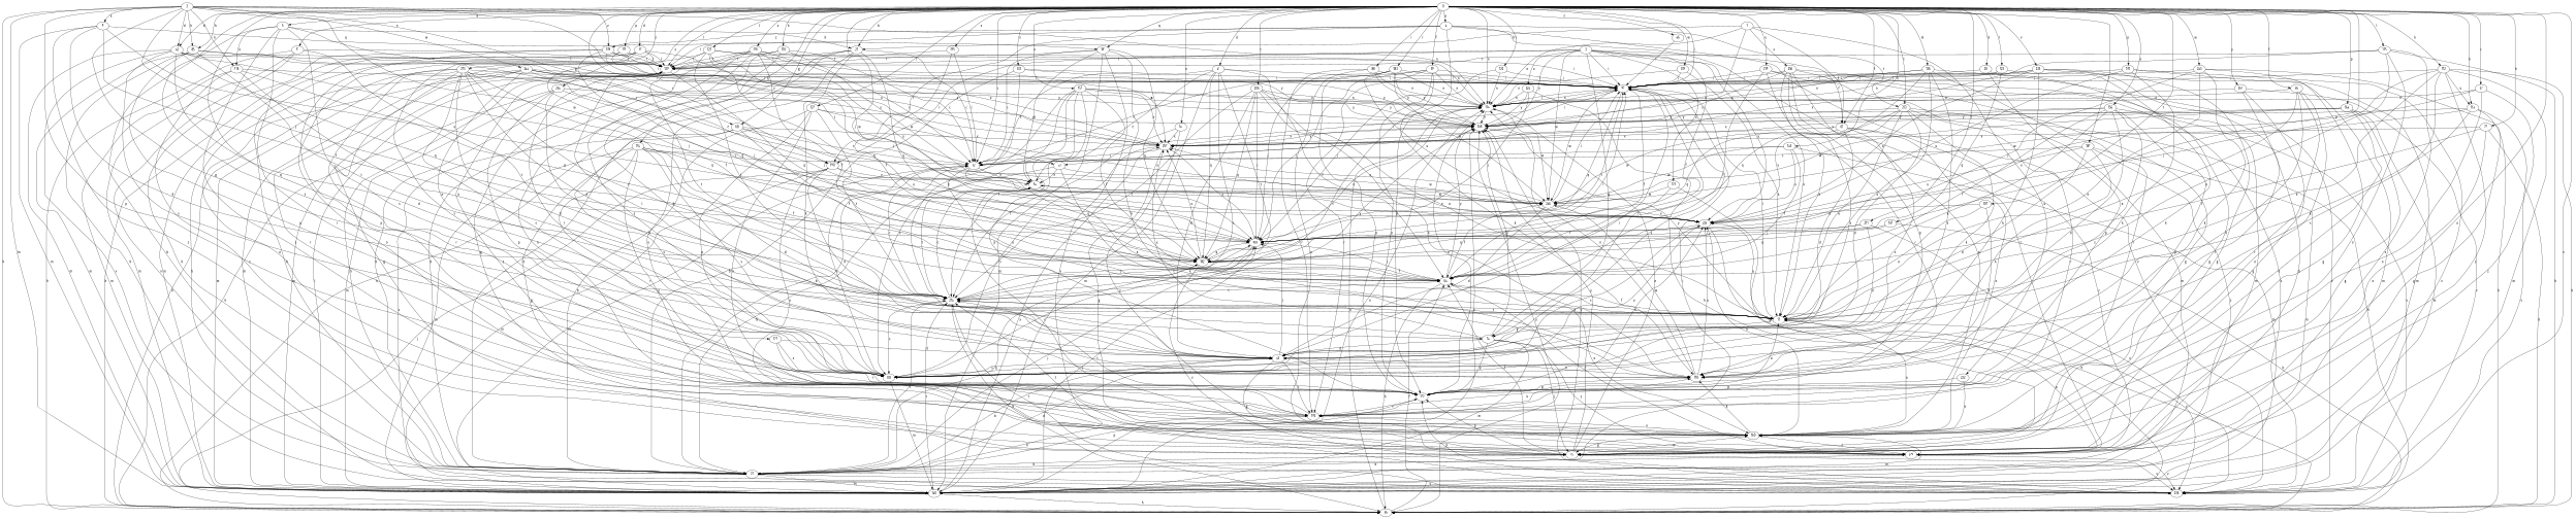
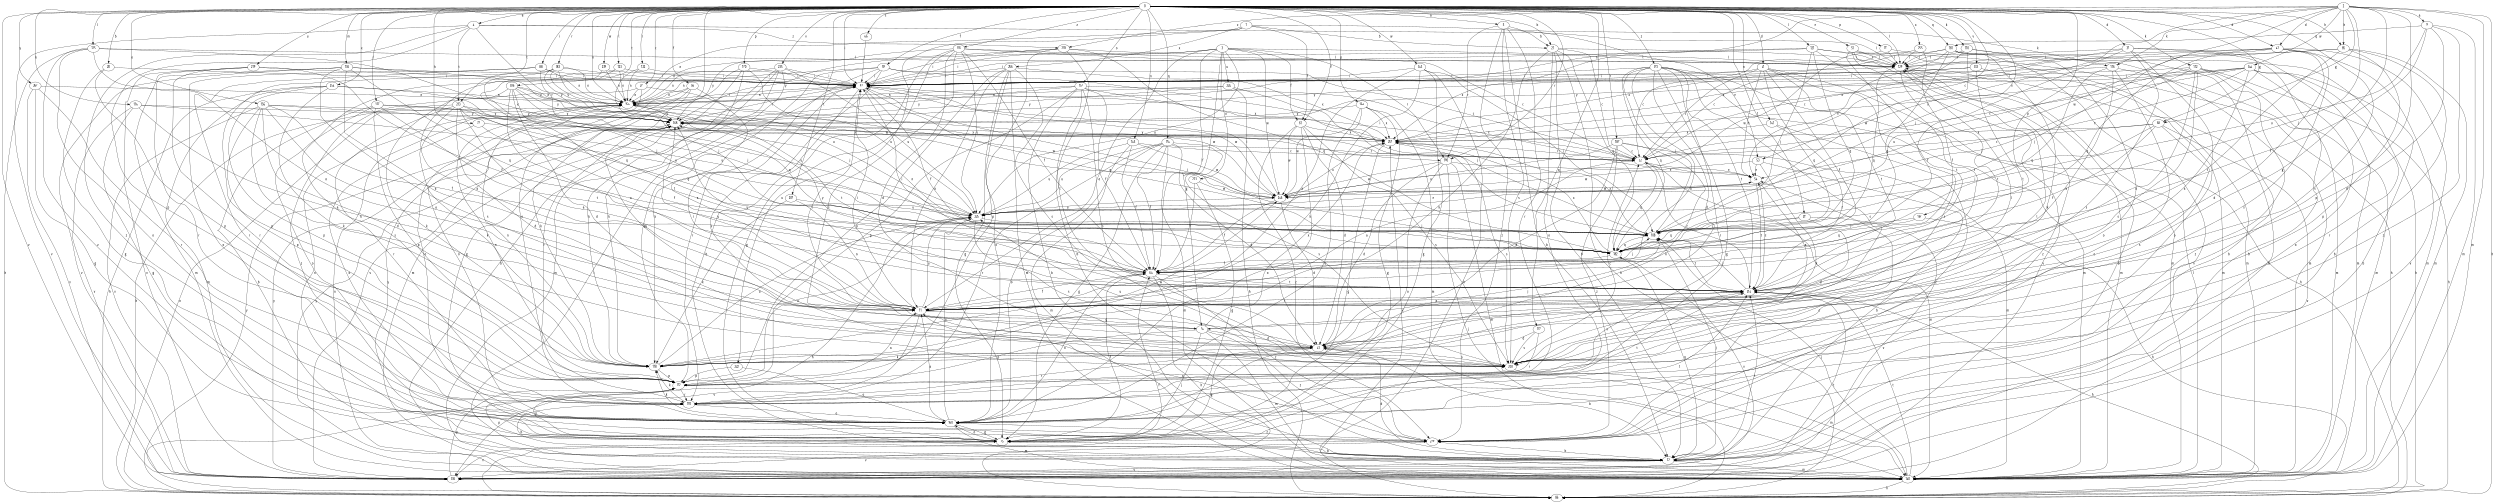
  strict digraph {
    fontname="Fira Sans"
    node [fontname="Fira Sans"]
    edge [fontname="Fira Sans"]
    0
    4
    5
    20
    21
    27
    32
    37
    41
    42
    46
    51
    56
    59
    61
    68
    77
    85
    88
    97
    108
    110
    112
    114
    121
    122
    123
    125
    127
    129
    136
    141
    145
    n34 [label=154]
    156
    157
    160
    164
    167
    170
    171
    174
    177
    181
    183
    187
    190
    203
    206
    207
    211
    213
    219
    233
    235
    236
    239
    243
    254
    255
    267
    273
    276
    172
    278
    279
    116
    22
    192
    75
    86
    118
    182
    246
    140
    11
    54
    64
    257
    214
    43
    268
    225
    1
    53
    222
    256
    2
    9
    74
    244
    3
    223
    224
    0 -> 4 [label=a]
    0 -> 5 [label=a]
    0 -> 20 [label=b]
    0 -> 21 [label=b]
    0 -> 27 [label=c]
    0 -> 32 [label=c]
    0 -> 37 [label=d]
    0 -> 41 [label=d]
    0 -> 42 [label=d]
    0 -> 46 [label=e]
    0 -> 51 [label=e]
    0 -> 56 [label=f]
    0 -> 59 [label=f]
    0 -> 61 [label=f]
    0 -> 68 [label=g]
    0 -> 77 [label=h]
    0 -> 85 [label=h]
    0 -> 88 [label=i]
    0 -> 97 [label=i]
    0 -> 108 [label=j]
    0 -> 110 [label=k]
    0 -> 112 [label=k]
    0 -> 114 [label=k]
    0 -> 121 [label=l]
    0 -> 122 [label=l]
    0 -> 123 [label=l]
    0 -> 125 [label=l]
    0 -> 127 [label=l]
    0 -> 129 [label=l]
    0 -> 136 [label=m]
    0 -> 141 [label=n]
    0 -> 145 [label=n]
    0 -> n34 [label=n]
    0 -> 156 [label=o]
    0 -> 157 [label=o]
    0 -> 160 [label=o]
    0 -> 164 [label=p]
    0 -> 167 [label=p]
    0 -> 170 [label=p]
    0 -> 171 [label=p]
    0 -> 174 [label=q]
    0 -> 177 [label=q]
    0 -> 181 [label=q]
    0 -> 183 [label=r]
    0 -> 187 [label=r]
    0 -> 190 [label=r]
    0 -> 203 [label=s]
    0 -> 206 [label=t]
    0 -> 207 [label=t]
    0 -> 211 [label=t]
    0 -> 213 [label=t]
    0 -> 219 [label=u]
    0 -> 233 [label=v]
    0 -> 235 [label=v]
    0 -> 236 [label=v]
    0 -> 239 [label=w]
    0 -> 243 [label=w]
    0 -> 254 [label=x]
    0 -> 255 [label=x]
    0 -> 267 [label=y]
    0 -> 273 [label=z]
    0 -> 276 [label=z]
    4 -> 129 [label=l]
    4 -> 190 [label=r]
    4 -> 213 [label=t]
    4 -> 236 [label=v]
    4 -> 172 [label=p]
    4 -> 278 [label=z]
    4 -> 279 [label=z]
    5 -> 21 [label=b]
    5 -> 190 [label=r]
    5 -> 203 [label=s]
    5 -> 279 [label=z]
    5 -> 116 [label=k]
    5 -> 22 [label=b]
    5 -> 192 [label=r]
    20 -> 97 [label=i]
    20 -> 172 [label=p]
    20 -> 75 [label=g]
    21 -> 32 [label=c]
    21 -> 129 [label=l]
    21 -> 160 [label=o]
    21 -> 22 [label=b]
    21 -> 86 [label=h]
    21 -> 118 [label=k]
    21 -> 182 [label=q]
    27 -> n34 [label=n]
    27 -> 160 [label=o]
    27 -> 279 [label=z]
    27 -> 246 [label=w]
    32 -> 97 [label=i]
    32 -> 182 [label=q]
    32 -> 140 [label=m]
    32 -> 11 [label=a]
    32 -> 54 [label=e]
    37 -> 129 [label=l]
    37 -> 160 [label=o]
    37 -> 203 [label=s]
    37 -> 22 [label=b]
    37 -> 140 [label=m]
    37 -> 64 [label=f]
    37 -> 257 [label=x]
    41 -> 32 [label=c]
    41 -> 97 [label=i]
    41 -> 203 [label=s]
    41 -> 182 [label=q]
    41 -> 140 [label=m]
    41 -> 54 [label=e]
    41 -> 64 [label=f]
    41 -> 214 [label=t]
    42 -> 108 [label=j]
    42 -> 129 [label=l]
    42 -> 203 [label=s]
    42 -> 236 [label=v]
    42 -> 182 [label=q]
    42 -> 140 [label=m]
    42 -> 257 [label=x]
    42 -> 43 [label=d]
    46 -> 97 [label=i]
    51 -> 129 [label=l]
    51 -> 236 [label=v]
    51 -> 86 [label=h]
    51 -> 140 [label=m]
    51 -> 214 [label=t]
    56 -> n34 [label=n]
    56 -> 160 [label=o]
    56 -> 192 [label=r]
    56 -> 118 [label=k]
    56 -> 11 [label=a]
    59 -> 32 [label=c]
    59 -> 97 [label=i]
    59 -> 108 [label=j]
    59 -> n34 [label=n]
    59 -> 172 [label=p]
    59 -> 192 [label=r]
    59 -> 118 [label=k]
    61 -> 160 [label=o]
    61 -> 203 [label=s]
    61 -> 279 [label=z]
    61 -> 246 [label=w]
    61 -> 257 [label=x]
    61 -> 43 [label=d]
    68 -> 32 [label=c]
    68 -> 108 [label=j]
    68 -> 203 [label=s]
    68 -> 236 [label=v]
    68 -> 64 [label=f]
    68 -> 257 [label=x]
    77 -> 160 [label=o]
-   77 -> 86 [label=h]
    77 -> 64 [label=f]
    77 -> 257 [label=x]
    85 -> 129 [label=l]
    85 -> 172 [label=p]
    85 -> 22 [label=b]
    85 -> 140 [label=m]
    85 -> 257 [label=x]
    85 -> 214 [label=t]
    88 -> 97 [label=i]
    88 -> n34 [label=n]
    88 -> 160 [label=o]
    88 -> 192 [label=r]
    88 -> 268 [label=y]
    97 -> n34 [label=n]
    97 -> 203 [label=s]
    97 -> 182 [label=q]
    97 -> 246 [label=w]
    97 -> 64 [label=f]
    108 -> 182 [label=q]
    108 -> 257 [label=x]
    108 -> 214 [label=t]
    110 -> 32 [label=c]
    110 -> 129 [label=l]
    110 -> 160 [label=o]
    110 -> 22 [label=b]
    110 -> 246 [label=w]
    112 -> 97 [label=i]
    112 -> 108 [label=j]
    112 -> 203 [label=s]
    112 -> 279 [label=z]
    112 -> 86 [label=h]
    112 -> 140 [label=m]
    112 -> 11 [label=a]
-   112 -> 114 [label=u]
+   112 -> 225 [label=u]
    114 -> 236 [label=v]
    114 -> 75 [label=g]
    114 -> 11 [label=a]
    114 -> 268 [label=y]
    114 -> 225 [label=u]
    121 -> 97 [label=i]
    121 -> 108 [label=j]
    121 -> 129 [label=l]
    121 -> 182 [label=q]
    121 -> 140 [label=m]
    121 -> 257 [label=x]
    121 -> 214 [label=t]
    122 -> 97 [label=i]
    122 -> 108 [label=j]
    122 -> n34 [label=n]
    123 -> 97 [label=i]
    123 -> n34 [label=n]
    123 -> 118 [label=k]
    123 -> 182 [label=q]
    125 -> 32 [label=x]
    125 -> 129 [label=l]
    125 -> 160 [label=o]
    125 -> 279 [label=z]
    125 -> 86 [label=h]
    125 -> 11 [label=a]
    127 -> 160 [label=o]
    127 -> 172 [label=p]
    127 -> 22 [label=b]
    127 -> 214 [label=t]
    127 -> 268 [label=y]
    127 -> 225 [label=u]
    129 -> 97 [label=i]
    129 -> 279 [label=z]
    129 -> 22 [label=b]
    129 -> 182 [label=q]
    129 -> 140 [label=m]
    129 -> 214 [label=t]
    136 -> 97 [label=i]
    136 -> 203 [label=s]
    136 -> 236 [label=v]
    136 -> 192 [label=r]
    136 -> 182 [label=q]
    136 -> 11 [label=a]
    136 -> 268 [label=y]
    141 -> 279 [label=z]
    141 -> 257 [label=x]
    141 -> 214 [label=t]
    145 -> 32 [label=c]
    145 -> 246 [label=w]
    145 -> 140 [label=m]
    145 -> 64 [label=f]
    145 -> 225 [label=u]
    n34 -> 97 [label=i]
    n34 -> 246 [label=w]
    n34 -> 214 [label=t]
    n34 -> 268 [label=y]
    156 -> 203 [label=s]
    156 -> 236 [label=v]
    156 -> 172 [label=p]
    156 -> 11 [label=a]
    156 -> 64 [label=f]
    156 -> 257 [label=x]
    156 -> 43 [label=d]
    156 -> 268 [label=y]
    157 -> n34 [label=n]
    157 -> 203 [label=s]
    157 -> 172 [label=p]
    157 -> 22 [label=b]
    157 -> 54 [label=e]
    157 -> 64 [label=f]
    157 -> 257 [label=x]
    157 -> 214 [label=t]
    157 -> 268 [label=y]
    160 -> 279 [label=z]
    160 -> 75 [label=g]
    160 -> 118 [label=k]
    160 -> 140 [label=m]
    160 -> 11 [label=a]
    160 -> 225 [label=u]
    164 -> 160 [label=o]
    164 -> 75 [label=g]
    164 -> 246 [label=w]
    164 -> 140 [label=m]
    164 -> 257 [label=x]
    164 -> 268 [label=y]
    167 -> 108 [label=j]
    167 -> 86 [label=h]
    167 -> 182 [label=q]
    170 -> 97 [label=i]
    170 -> 236 [label=v]
    170 -> 118 [label=k]
    170 -> 140 [label=m]
    170 -> 225 [label=u]
    171 -> 129 [label=l]
    171 -> 86 [label=h]
    171 -> 246 [label=w]
    174 -> 32 [label=c]
    174 -> 160 [label=o]
    174 -> 203 [label=s]
    174 -> 192 [label=r]
    174 -> 75 [label=g]
    174 -> 140 [label=m]
    174 -> 64 [label=f]
    174 -> 43 [label=d]
    174 -> 225 [label=u]
    177 -> 203 [label=s]
    177 -> 192 [label=r]
    177 -> 43 [label=d]
    181 -> 32 [label=c]
    181 -> 129 [label=l]
    181 -> 236 [label=v]
    181 -> 118 [label=k]
    181 -> 182 [label=q]
    181 -> 140 [label=m]
    181 -> 54 [label=e]
    183 -> 97 [label=i]
    183 -> 108 [label=j]
    183 -> n34 [label=n]
    183 -> 172 [label=p]
    183 -> 246 [label=w]
    183 -> 268 [label=y]
    183 -> 225 [label=u]
    187 -> 32 [label=c]
    187 -> 279 [label=z]
    187 -> 118 [label=k]
    187 -> 140 [label=m]
    187 -> 43 [label=d]
    187 -> 225 [label=u]
    190 -> 160 [label=o]
    190 -> 86 [label=j]
    190 -> 246 [label=w]
    190 -> 140 [label=m]
    190 -> 54 [label=e]
    190 -> 43 [label=d]
    203 -> 32 [label=c]
    203 -> 129 [label=l]
    203 -> 140 [label=m]
    203 -> 225 [label=u]
    206 -> 108 [label=j]
    206 -> n34 [label=n]
    206 -> 118 [label=k]
    206 -> 182 [label=q]
    206 -> 11 [label=a]
    206 -> 214 [label=t]
    206 -> 43 [label=d]
    206 -> 268 [label=y]
    207 -> 118 [label=k]
    207 -> 11 [label=a]
    207 -> 225 [label=u]
    211 -> 108 [label=j]
    211 -> 236 [label=v]
    211 -> 182 [label=q]
    211 -> 43 [label=d]
    213 -> 192 [label=r]
    213 -> 86 [label=h]
    213 -> 118 [label=k]
    213 -> 182 [label=q]
    213 -> 11 [label=a]
    213 -> 43 [label=d]
    213 -> 268 [label=y]
    213 -> 225 [label=u]
    219 -> 97 [label=i]
    219 -> 236 [label=v]
    219 -> 192 [label=r]
    219 -> 140 [label=m]
    219 -> 64 [label=f]
    233 -> 97 [label=i]
    233 -> 22 [label=b]
    233 -> 214 [label=t]
    233 -> 268 [label=y]
    235 -> 97 [label=i]
    235 -> n34 [label=n]
    235 -> 22 [label=b]
    235 -> 75 [label=g]
    235 -> 118 [label=k]
    235 -> 140 [label=m]
    235 -> 225 [label=u]
    236 -> 172 [label=p]
    236 -> 214 [label=t]
    236 -> 268 [label=y]
    239 -> 97 [label=i]
    239 -> n34 [label=n]
    239 -> 11 [label=a]
    243 -> 97 [label=i]
    243 -> 108 [label=j]
    243 -> 75 [label=g]
    243 -> 86 [label=h]
    243 -> 118 [label=k]
    243 -> 11 [label=a]
    254 -> 108 [label=j]
    254 -> n34 [label=n]
    254 -> 172 [label=p]
    254 -> 86 [label=h]
    254 -> 118 [label=k]
    254 -> 140 [label=m]
    255 -> 32 [label=c]
    255 -> 129 [label=l]
    255 -> 64 [label=f]
    267 -> n34 [label=n]
    267 -> 236 [label=v]
    267 -> 192 [label=r]
    267 -> 75 [label=g]
    273 -> 97 [label=i]
    273 -> 108 [label=j]
    273 -> 203 [label=s]
    273 -> 192 [label=r]
    273 -> 75 [label=g]
    273 -> 86 [label=h]
    273 -> 182 [label=q]
    273 -> 140 [label=m]
    273 -> 11 [label=a]
    273 -> 214 [label=t]
    273 -> 43 [label=d]
    276 -> 32 [label=c]
    276 -> 129 [label=l]
    276 -> n34 [label=n]
    276 -> 203 [label=s]
    276 -> 22 [label=b]
    276 -> 75 [label=g]
    276 -> 64 [label=f]
    276 -> 43 [label=d]
    276 -> 225 [label=u]
    172 -> n34 [label=n]
    172 -> 192 [label=r]
    172 -> 11 [label=a]
    172 -> 225 [label=u]
    278 -> 97 [label=i]
    278 -> 129 [label=l]
    278 -> 172 [label=p]
    278 -> 22 [label=b]
    278 -> 182 [label=q]
    278 -> 268 [label=y]
    279 -> 236 [label=v]
    279 -> 22 [label=b]
    279 -> 11 [label=a]
    279 -> 54 [label=e]
    116 -> 97 [label=i]
    116 -> 279 [label=z]
    116 -> 182 [label=q]
    116 -> 140 [label=m]
    116 -> 11 [label=a]
    22 -> 97 [label=i]
    22 -> 108 [label=j]
    22 -> 236 [label=v]
    22 -> 172 [label=p]
    22 -> 182 [label=q]
    22 -> 140 [label=m]
    22 -> 214 [label=t]
    22 -> 43 [label=d]
    192 -> 160 [label=o]
    192 -> 22 [label=b]
    192 -> 118 [label=k]
    192 -> 214 [label=t]
    75 -> n34 [label=n]
    75 -> 160 [label=o]
    75 -> 236 [label=v]
    75 -> 172 [label=p]
    75 -> 22 [label=b]
    75 -> 64 [label=f]
    75 -> 214 [label=t]
    75 -> 268 [label=y]
    86 -> n34 [label=n]
    86 -> 64 [label=f]
    86 -> 268 [label=y]
    118 -> n34 [label=n]
    118 -> 172 [label=p]
    118 -> 246 [label=w]
    118 -> 225 [label=u]
    182 -> 97 [label=i]
    182 -> n34 [label=n]
    182 -> 236 [label=v]
    182 -> 64 [label=f]
    182 -> 257 [label=x]
    246 -> 97 [label=i]
    246 -> 64 [label=f]
    246 -> 257 [label=x]
    246 -> 43 [label=d]
    246 -> 225 [label=u]
    140 -> 108 [label=j]
    140 -> 129 [label=l]
    140 -> n34 [label=n]
    140 -> 86 [label=h]
    140 -> 257 [label=x]
    140 -> 214 [label=t]
    140 -> 268 [label=y]
    11 -> 97 [label=i]
    11 -> 236 [label=v]
    11 -> 64 [label=f]
    11 -> 214 [label=t]
    11 -> 268 [label=y]
    11 -> 225 [label=u]
    11 -> 74 [label=g]
    54 -> 246 [label=w]
    54 -> 11 [label=a]
    54 -> 214 [label=t]
    64 -> 97 [label=i]
    64 -> 108 [label=j]
    64 -> 160 [label=o]
    64 -> 279 [label=z]
    64 -> 86 [label=h]
    64 -> 214 [label=t]
    64 -> 268 [label=y]
    257 -> 32 [label=c]
    257 -> 203 [label=s]
    257 -> 75 [label=g]
    257 -> 268 [label=y]
    214 -> 32 [label=c]
    214 -> 108 [label=j]
    214 -> 203 [label=s]
    214 -> 86 [label=h]
    214 -> 11 [label=a]
    214 -> 54 [label=e]
    214 -> 268 [label=y]
    43 -> 97 [label=i]
    43 -> 108 [label=j]
    43 -> 203 [label=s]
    43 -> 22 [label=b]
    43 -> 192 [label=r]
    43 -> 75 [label=g]
    43 -> 118 [label=k]
    268 -> 97 [label=i]
    268 -> 257 [label=x]
    225 -> 108 [label=j]
    225 -> 203 [label=s]
    225 -> 86 [label=h]
    225 -> 54 [label=e]
    1 -> 21 [label=b]
    1 -> 61 [label=f]
    1 -> n34 [label=n]
    1 -> 53 [label=e]
    1 -> 222 [label=u]
    1 -> 256 [label=x]
    53 -> 22 [label=b]
    53 -> 118 [label=k]
    53 -> 246 [label=w]
    53 -> 54 [label=e]
    222 -> 160 [label=o]
    222 -> 172 [label=p]
    256 -> 97 [label=i]
    256 -> 160 [label=o]
    256 -> 203 [label=s]
    256 -> 172 [label=p]
    256 -> 75 [label=g]
    256 -> 140 [label=m]
    256 -> 11 [label=a]
    256 -> 257 [label=x]
    2 -> 42 [label=d]
    2 -> 68 [label=g]
    2 -> 85 [label=h]
    2 -> 108 [label=j]
    2 -> n34 [label=n]
    2 -> 172 [label=p]
    2 -> 278 [label=z]
    2 -> 116 [label=k]
    2 -> 86 [label=h]
    2 -> 246 [label=w]
    2 -> 140 [label=m]
    2 -> 53 [label=e]
    2 -> 9 [label=a]
    2 -> 74 [label=g]
    2 -> 244 [label=w]
    9 -> 181 [label=q]
    9 -> 279 [label=z]
    9 -> 140 [label=m]
    9 -> 64 [label=f]
    9 -> 43 [label=d]
    9 -> 225 [label=u]
    74 -> 97 [label=i]
    74 -> 129 [label=l]
    74 -> 172 [label=p]
    74 -> 279 [label=z]
    74 -> 75 [label=j]
    74 -> 140 [label=m]
    74 -> 257 [label=x]
    74 -> 43 [label=d]
    74 -> 268 [label=y]
    244 -> 32 [label=c]
    244 -> 97 [label=i]
    244 -> 160 [label=o]
    244 -> 22 [label=b]
    244 -> 192 [label=r]
    244 -> 11 [label=a]
    244 -> 54 [label=e]
    244 -> 257 [label=x]
    244 -> 268 [label=y]
    3 -> 61 [label=f]
    3 -> 97 [label=i]
    3 -> 129 [label=l]
    3 -> 190 [label=r]
    3 -> 246 [label=w]
    3 -> 11 [label=a]
    3 -> 64 [label=f]
    3 -> 268 [label=y]
    3 -> 225 [label=u]
    3 -> 74 [label=g]
    3 -> 223 [label=u]
    3 -> 224 [label=u]
    223 -> 75 [label=g]
    223 -> 246 [label=w]
    223 -> 64 [label=f]
    224 -> 108 [label=j]
    224 -> n34 [label=n]
    224 -> 86 [label=h]
    224 -> 268 [label=y]
  }
